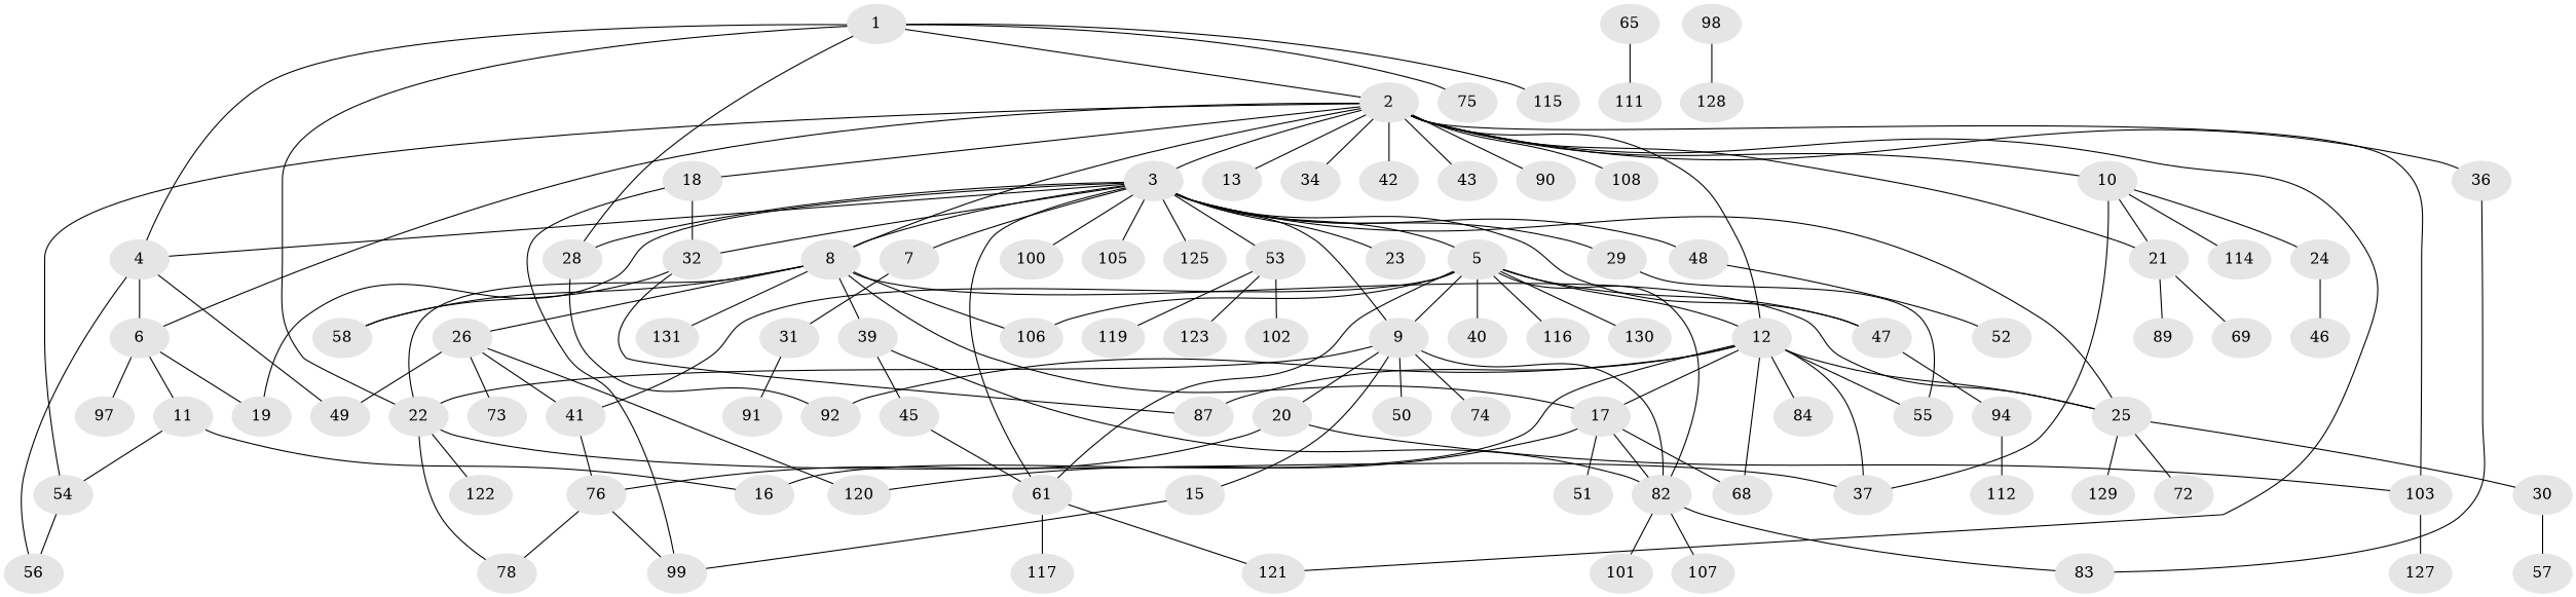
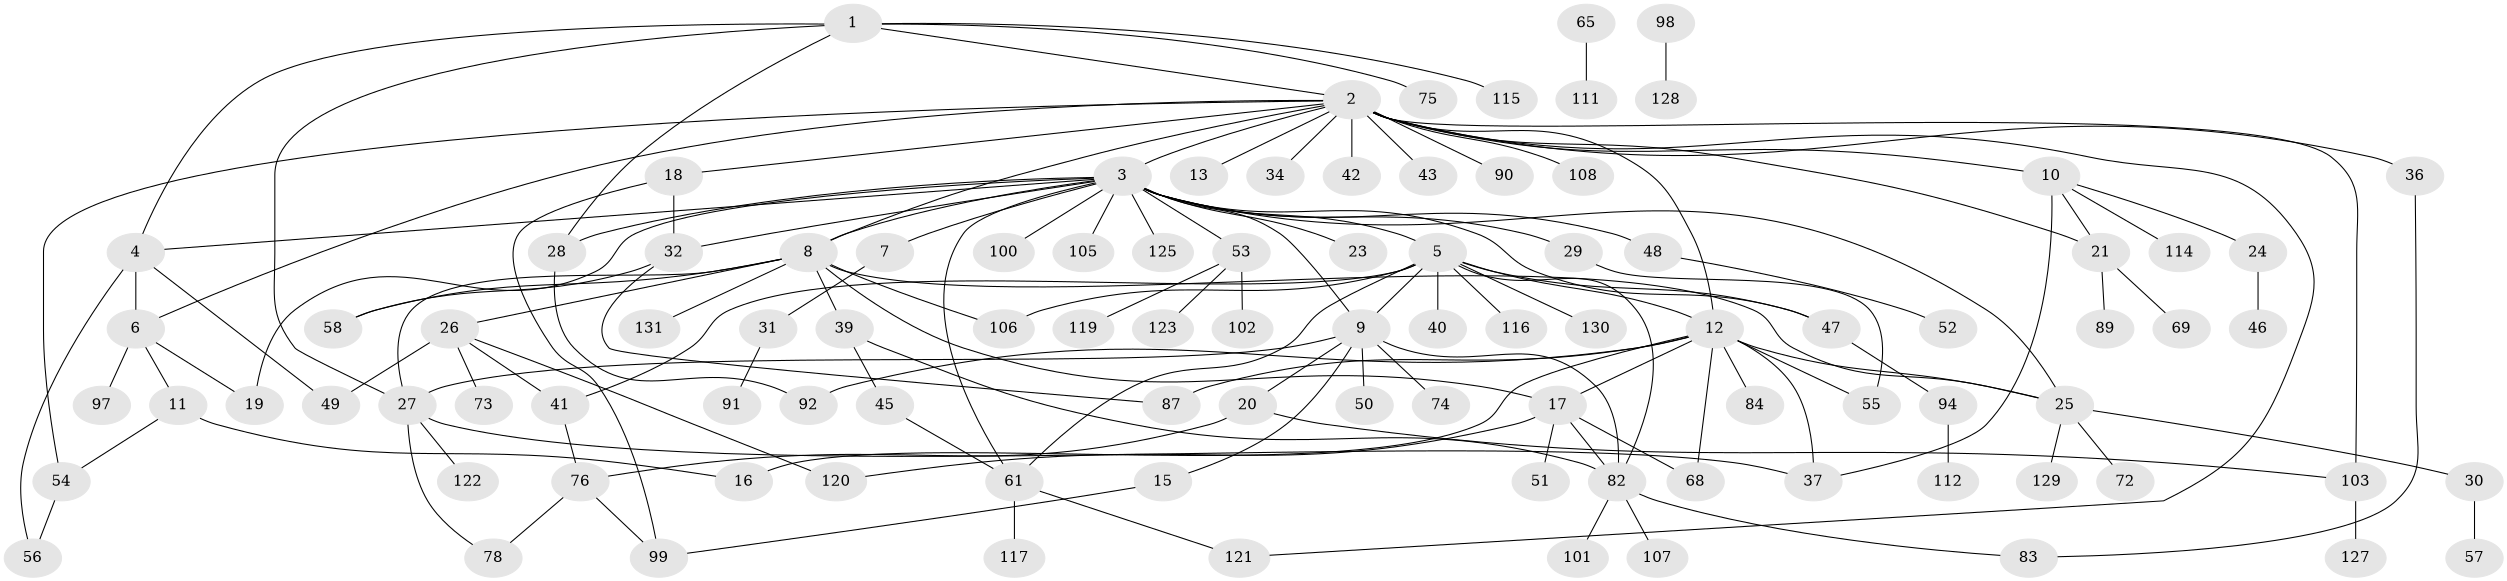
  graph {
    node [color=gray90 style=filled]
    2 [super="+35"]
    3 [super="+63"]
    6 [super="+59"]
    8 [super="+64"]
    10 [super="+22"]
    12 [super="+14"]
    13
    18 [super="+132"]
    21 [super="+33"]
    34
    36
    42
    43 [super="+104"]
    54 [super="+109"]
    90
    103 [super="+118"]
    108
    121
    1
    4 [super="+86"]
-   27 [super="+96" label=22]
+   27 [super="+96"]
    28
    75
    115
    49 [super="+77"]
    56
    37 [super="+85"]
    78
    122
    92
    5 [super="+79"]
    7
    9 [super="+95"]
    19
    23
    25 [super="+38"]
    29 [super="+80"]
    32
    47 [super="+70"]
    48
    53 [super="+60"]
    61 [super="+71"]
    100
    105
    125
    11 [super="+81"]
    97
    106
    17 [super="+113"]
    26 [super="+67"]
    39 [super="+66"]
    58
    131
    24 [super="+88"]
    114
    16
    55
    68
    84
    87
    99
    69
    89
    83 [super="+93"]
    127
    40
    41
    82 [super="+124"]
    116
    130
    31
    15 [super="+62"]
    20 [super="+44"]
    50
    74
    30 [super="+110"]
    72
    129
    94
    52
    102
    119
    123
    117
    76 [super="+126"]
    101
    107
    91
    51
    120
    73
    45
    46
    65
    111
    57
    112
    98
    128
    2 -- 3
    2 -- 6
    2 -- 8
    2 -- 10 [weight=2]
    2 -- 12
    2 -- 13
    2 -- 18
    2 -- 21
    2 -- 34
    2 -- 36
    2 -- 42
    2 -- 43
    2 -- 54
    2 -- 90
    2 -- 103
    2 -- 108
    2 -- 121
    3 -- 8
    3 -- 4
    3 -- 28
    3 -- 5
    3 -- 7
    3 -- 9
    3 -- 19
    3 -- 23
    3 -- 25
    3 -- 29
    3 -- 32
    3 -- 47
    3 -- 48
    3 -- 53
    3 -- 61
    3 -- 100
    3 -- 105
    3 -- 125
    6 -- 19
    6 -- 11
    6 -- 97
    8 -- 27
    8 -- 25
    8 -- 106
    8 -- 17
    8 -- 26
    8 -- 39
    8 -- 58
    8 -- 131
    10 -- 21
    10 -- 37
    10 -- 24
    10 -- 114
    12 -- 37
    12 -- 92
    12 -- 25
    12 -- 17
    12 -- 16
    12 -- 55
    12 -- 68
    12 -- 84
    12 -- 87
    18 -- 32
    18 -- 99
    21 -- 69
    21 -- 89
    36 -- 83
    54 -- 56
    103 -- 127
    1 -- 2
    1 -- 4
    1 -- 27
    1 -- 28
    1 -- 75
    1 -- 115
    4 -- 6
    4 -- 49
    4 -- 56
    27 -- 37
    27 -- 78
    27 -- 122
    28 -- 92
    5 -- 12
    5 -- 9
    5 -- 47
    5 -- 61
    5 -- 106
    5 -- 40
    5 -- 41
    5 -- 82
    5 -- 116
    5 -- 130
    7 -- 31
    9 -- 27
    9 -- 82
    9 -- 15
    9 -- 20
    9 -- 50
    9 -- 74
    25 -- 30
    25 -- 72
    25 -- 129
    29 -- 55
    32 -- 58
    32 -- 87
    47 -- 94
    48 -- 52
    53 -- 102
    53 -- 119
    53 -- 123
    61 -- 121
    61 -- 117
    11 -- 54
    11 -- 16
    17 -- 68
    17 -- 82
    17 -- 51
    17 -- 120
    26 -- 49
    26 -- 41
    26 -- 120
    26 -- 73
    39 -- 82
    39 -- 45
    24 -- 46
    41 -- 76
    82 -- 83
    82 -- 101
    82 -- 107
    31 -- 91
    15 -- 99
    20 -- 103
    20 -- 76
    30 -- 57
    94 -- 112
    76 -- 78
    76 -- 99
    45 -- 61
    65 -- 111
    98 -- 128
  }
